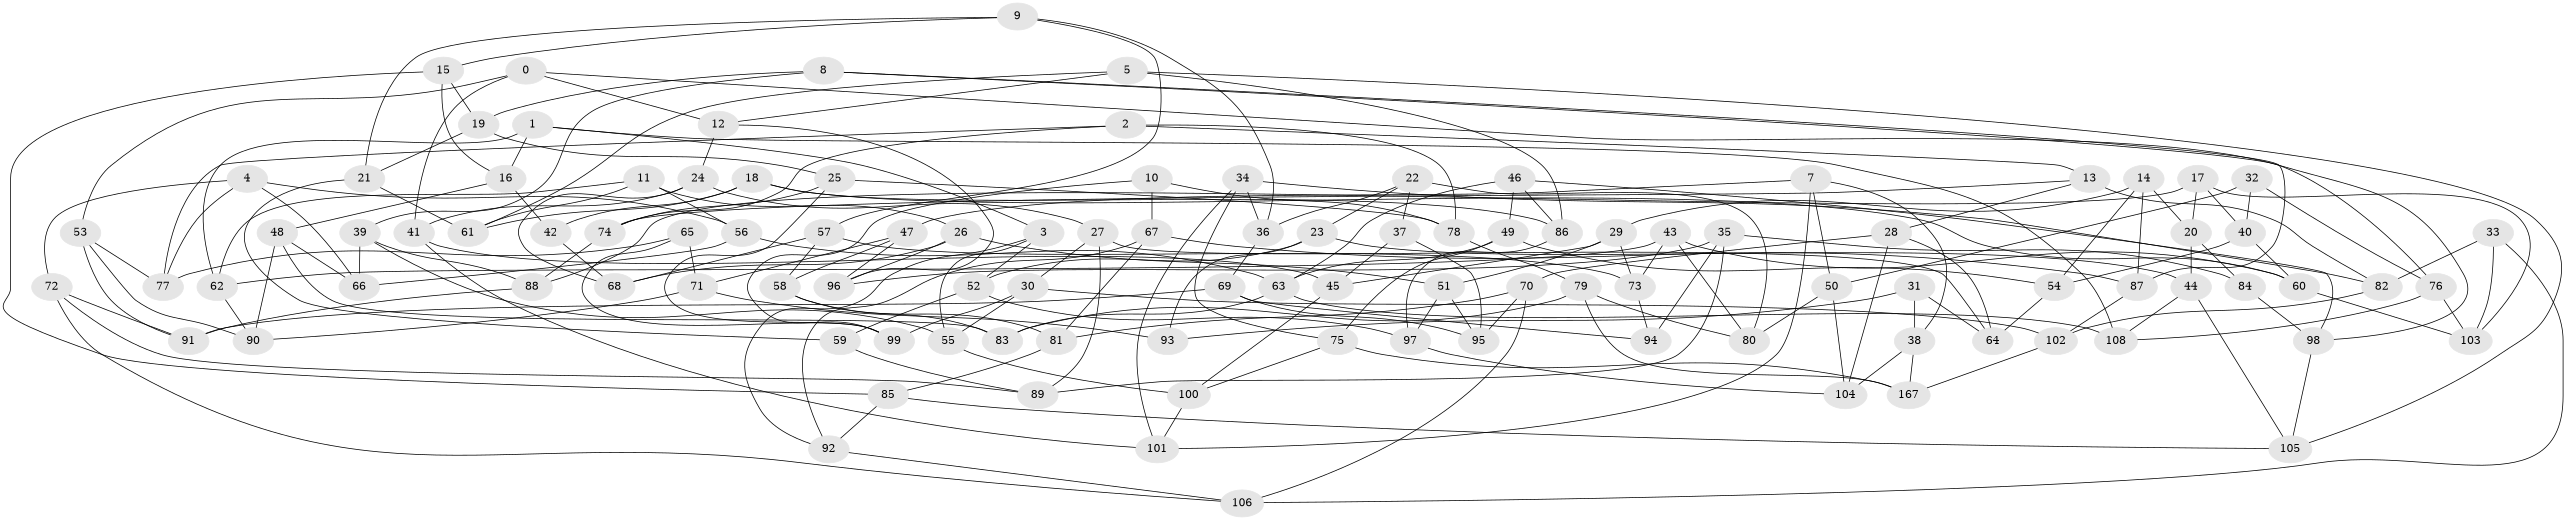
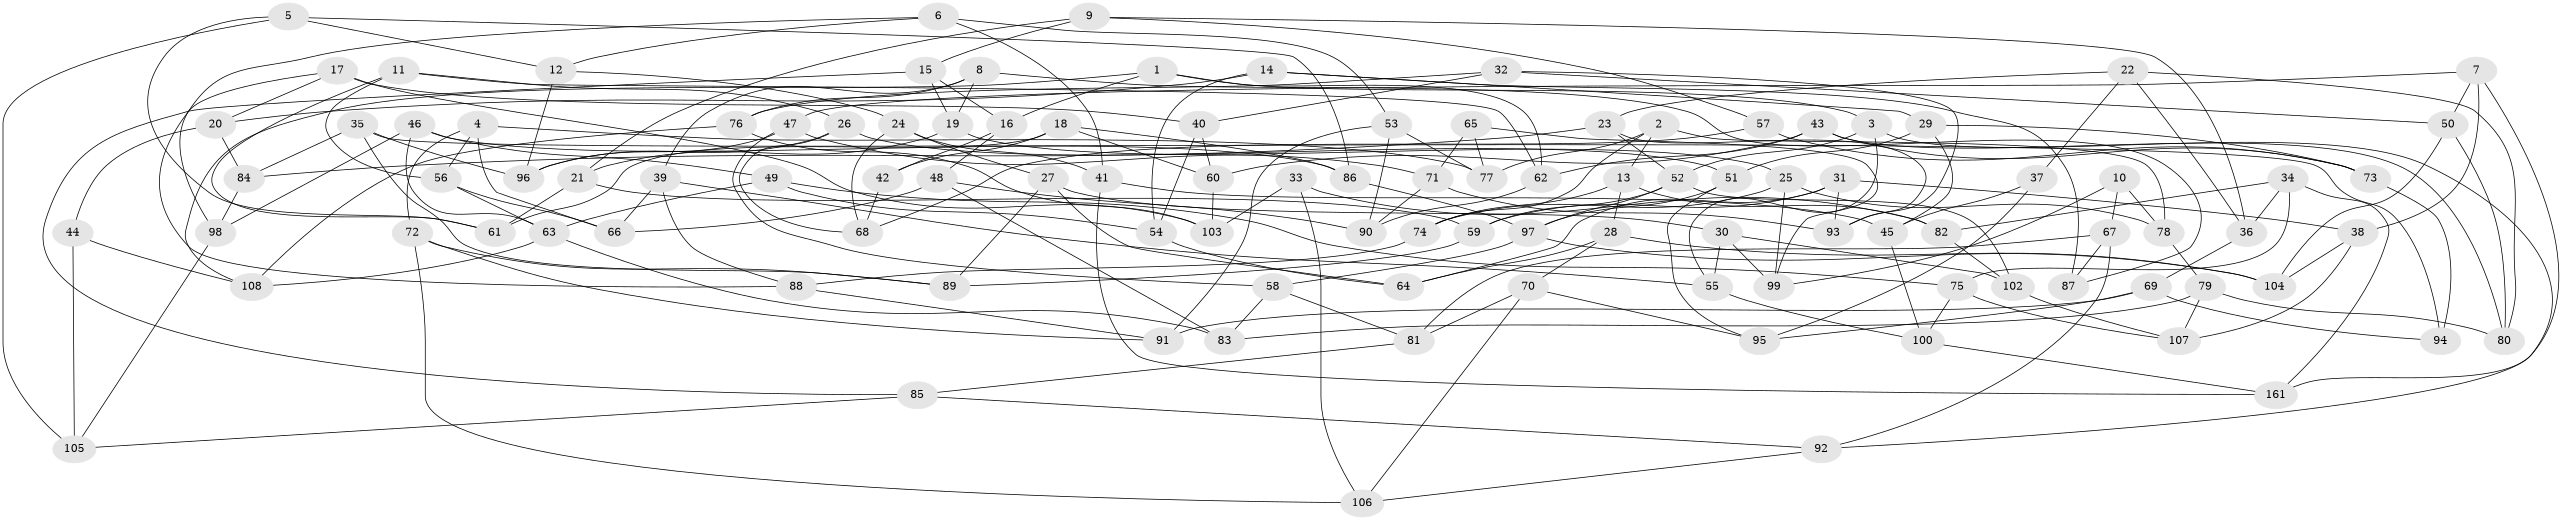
  graph {
    node [color=gray90 style=filled]
    1
    3
    16
    62
    108
    52
    55
    92
    42
    48
    90
    2
    13
    74
    77
    78
    28
    82
    88
    79
    59
    97
    100
    106
    4
    56
    66
    72
    63
    89
    91
    5
    12
    61
    86
    105
    24
    96
-   6 [label=0]
+   6
    41
    53
    98
-   101
+   101 [label=161]
    45
    7
    38
    47
    50
    104
-   107 [label=167]
+   107
    58
    71
    80
    8
    19
    39
    76
    87
    21
    25
    103
    102
    9
    15
    36
    57
    85
    69
    68
    73
    10
    67
    99
    33
    81
    11
    26
    51
    27
    64
    70
    14
    20
    29
    54
    44
    84
    83
    17
    40
    60
    18
    22
    23
    37
    93
    95
    30
    94
    31
    32
    34
    75
    35
    43
    46
    49
    65
    1 -- 3
    1 -- 16
    1 -- 62
    1 -- 108
    3 -- 52
    3 -- 55
    3 -- 92
    16 -- 42
    16 -- 48
    62 -- 90
    52 -- 59
    52 -- 97
    55 -- 100
    92 -- 106
    42 -- 68
    48 -- 90
    48 -- 66
    48 -- 83
    2 -- 13
    2 -- 74
    2 -- 77
    2 -- 78
    13 -- 74
    13 -- 28
    13 -- 82
    74 -- 88
    78 -- 79
    28 -- 104
    28 -- 64
    28 -- 70
    82 -- 102
    88 -- 91
    79 -- 107
    79 -- 80
    79 -- 83
    59 -- 89
    97 -- 104
    100 -- 101
    4 -- 77
    4 -- 56
    4 -- 66
    4 -- 72
    56 -- 66
    56 -- 63
    72 -- 106
    72 -- 89
    72 -- 91
    63 -- 108
    63 -- 83
    5 -- 12
    5 -- 61
    5 -- 86
    5 -- 105
    12 -- 24
    12 -- 96
    86 -- 97
    24 -- 41
    24 -- 68
    24 -- 27
    6 -- 12
    6 -- 41
    6 -- 53
    6 -- 98
    41 -- 101
    41 -- 45
    53 -- 90
    53 -- 77
    53 -- 91
    98 -- 105
    45 -- 100
    7 -- 101
    7 -- 38
    7 -- 47
    7 -- 50
    38 -- 104
    38 -- 107
    47 -- 96
    47 -- 58
    47 -- 71
    50 -- 104
    50 -- 80
    58 -- 81
    58 -- 83
    71 -- 90
    71 -- 93
    8 -- 19
    8 -- 39
    8 -- 76
    8 -- 87
    19 -- 21
    19 -- 25
    39 -- 55
    39 -- 88
    39 -- 66
    76 -- 108
    76 -- 103
-   87 -- 102
+   52 -- 102
    21 -- 59
    21 -- 61
    25 -- 74
    25 -- 78
    25 -- 99
    102 -- 107
    9 -- 21
    9 -- 15
    9 -- 36
    9 -- 57
    15 -- 16
    15 -- 19
    15 -- 85
    36 -- 69
-   57 -- 58
+   97 -- 58
    57 -- 68
    57 -- 73
    85 -- 92
    85 -- 105
    69 -- 91
    69 -- 95
    69 -- 94
    73 -- 94
    10 -- 78
    10 -- 67
    10 -- 99
    67 -- 92
    67 -- 87
    67 -- 81
    33 -- 82
    33 -- 106
    33 -- 103
    81 -- 85
    11 -- 62
    11 -- 56
    11 -- 61
    11 -- 26
    26 -- 96
    26 -- 68
    26 -- 51
    51 -- 97
    51 -- 95
    27 -- 89
    27 -- 64
    27 -- 30
    70 -- 106
    70 -- 81
    70 -- 95
    14 -- 87
    14 -- 20
    14 -- 29
    14 -- 54
    20 -- 44
    20 -- 84
    29 -- 45
    29 -- 73
    29 -- 51
    54 -- 64
    44 -- 108
    44 -- 105
    84 -- 98
    17 -- 88
    17 -- 103
    17 -- 20
    17 -- 40
    40 -- 54
    40 -- 60
    60 -- 103
    18 -- 42
    18 -- 61
    18 -- 86
    18 -- 60
    22 -- 80
    22 -- 36
    22 -- 23
    22 -- 37
    23 -- 52
-   23 -- 44
+   23 -- 84
    23 -- 93
    37 -- 45
    37 -- 95
    30 -- 55
    30 -- 102
    30 -- 99
+   31 -- 59
    31 -- 38
    31 -- 64
    31 -- 93
    32 -- 50
    32 -- 76
    32 -- 40
+   32 -- 93
    34 -- 82
    34 -- 101
    34 -- 36
    34 -- 75
    75 -- 100
    75 -- 107
    35 -- 89
    35 -- 96
    35 -- 84
    35 -- 94
    43 -- 62
    43 -- 80
    43 -- 73
    43 -- 60
    46 -- 63
    46 -- 86
    46 -- 98
    46 -- 49
    49 -- 63
    49 -- 54
    49 -- 75
    65 -- 77
    65 -- 71
    65 -- 99
  }
